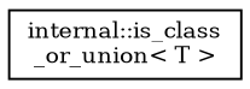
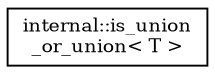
  digraph {
    rankdir=LR
    fontname="DejaVu Serif"
-   n1 [color=black fillcolor=white fontname="DejaVu Serif" fontsize=10 height=0.2 label="internal::is_class\l_or_union\< T \>" shape=record style=filled width=0.4]
+   n1 [color=black fillcolor=white fontname="DejaVu Serif" fontsize=10 height=0.2 label="internal::is_union\l_or_union\< T \>" shape=record style=filled width=0.4]
  }
